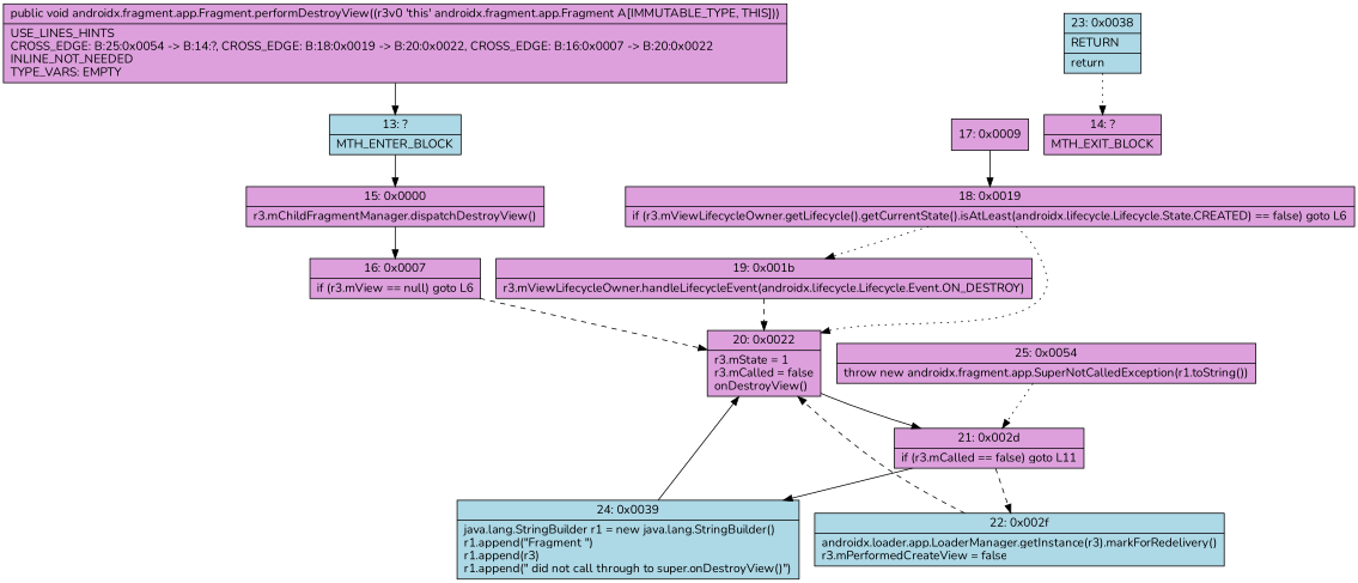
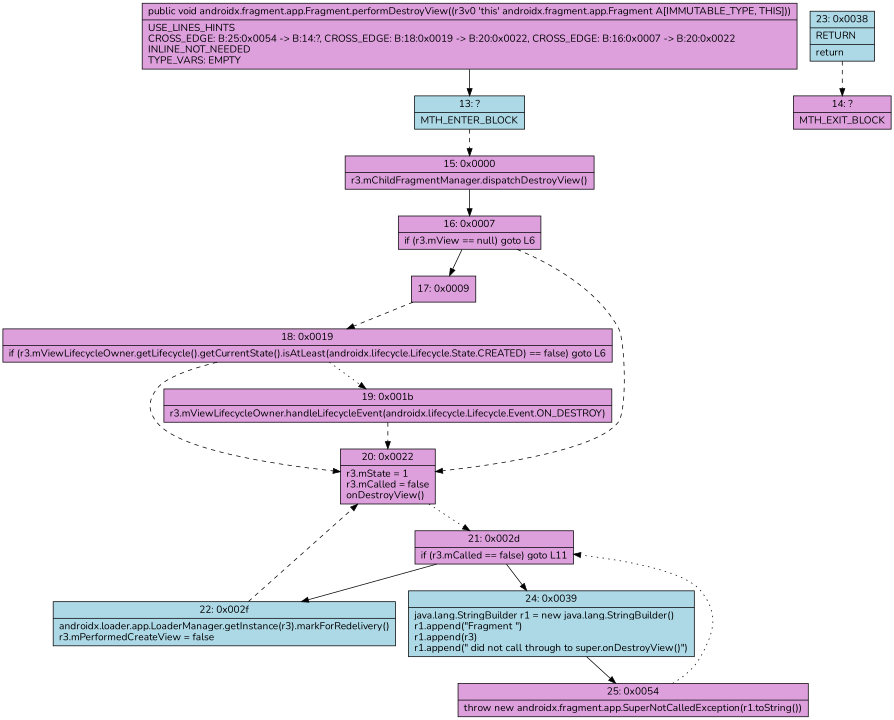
  digraph {
    fontname=Nunito
    node [fillcolor=plum fontname=Nunito shape=record style=filled]
    edge [fontname=Nunito style=dashed]
    n1 [fillcolor=lightblue label="{13\:\ ?|MTH_ENTER_BLOCK\l}"]
    n2 [label="{15\:\ 0x0000|r3.mChildFragmentManager.dispatchDestroyView()\l}"]
    n3 [label="{16\:\ 0x0007|if (r3.mView == null) goto L6\l}"]
    n4 [label="{17\:\ 0x0009}"]
    n5 [label="{20\:\ 0x0022|r3.mState = 1\lr3.mCalled = false\lonDestroyView()\l}"]
    n6 [label="{18\:\ 0x0019|if (r3.mViewLifecycleOwner.getLifecycle().getCurrentState().isAtLeast(androidx.lifecycle.Lifecycle.State.CREATED) == false) goto L6\l}"]
    n7 [label="{21\:\ 0x002d|if (r3.mCalled == false) goto L11\l}"]
    n8 [label="{19\:\ 0x001b|r3.mViewLifecycleOwner.handleLifecycleEvent(androidx.lifecycle.Lifecycle.Event.ON_DESTROY)\l}"]
    n9 [fillcolor=lightblue label="{22\:\ 0x002f|androidx.loader.app.LoaderManager.getInstance(r3).markForRedelivery()\lr3.mPerformedCreateView = false\l}"]
    n10 [fillcolor=lightblue label="{24\:\ 0x0039|java.lang.StringBuilder r1 = new java.lang.StringBuilder()\lr1.append(\"Fragment \")\lr1.append(r3)\lr1.append(\" did not call through to super.onDestroyView()\")\l}"]
    n11 [label="{25\:\ 0x0054|throw new androidx.fragment.app.SuperNotCalledException(r1.toString())\l}"]
    n12 [fillcolor=lightblue label="{23\:\ 0x0038|RETURN\l|return\l}"]
    n13 [label="{14\:\ ?|MTH_EXIT_BLOCK\l}"]
    n14 [label="{public void androidx.fragment.app.Fragment.performDestroyView((r3v0 'this' androidx.fragment.app.Fragment A[IMMUTABLE_TYPE, THIS]))  | USE_LINES_HINTS\lCROSS_EDGE: B:25:0x0054 \-\> B:14:?, CROSS_EDGE: B:18:0x0019 \-\> B:20:0x0022, CROSS_EDGE: B:16:0x0007 \-\> B:20:0x0022\lINLINE_NOT_NEEDED\lTYPE_VARS: EMPTY\l}"]
-   n1 -> n2 [style=solid]
+   n1 -> n2
    n2 -> n3 [style=solid]
+   n3 -> n4 [style=solid]
    n3 -> n5
-   n4 -> n6 [style=solid]
-   n5 -> n7 [style=solid]
-   n6 -> n5 [style=dotted]
+   n4 -> n6
+   n5 -> n7 [style=dotted]
+   n6 -> n5
    n6 -> n8 [style=dotted]
-   n7 -> n9
+   n7 -> n9 [style=solid]
    n7 -> n10 [style=solid]
    n8 -> n5
    n9 -> n5
-   n10 -> n5 [style=solid]
+   n10 -> n11 [style=solid]
    n11 -> n7 [style=dotted]
-   n12 -> n13 [style=dotted]
+   n12 -> n13
    n14 -> n1 [style=solid]
  }
